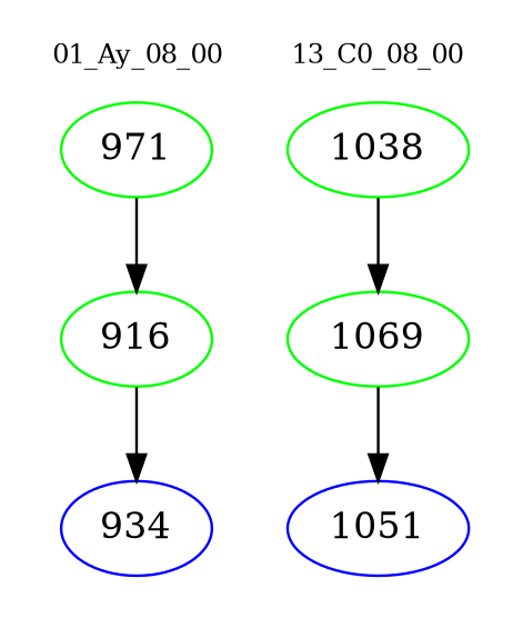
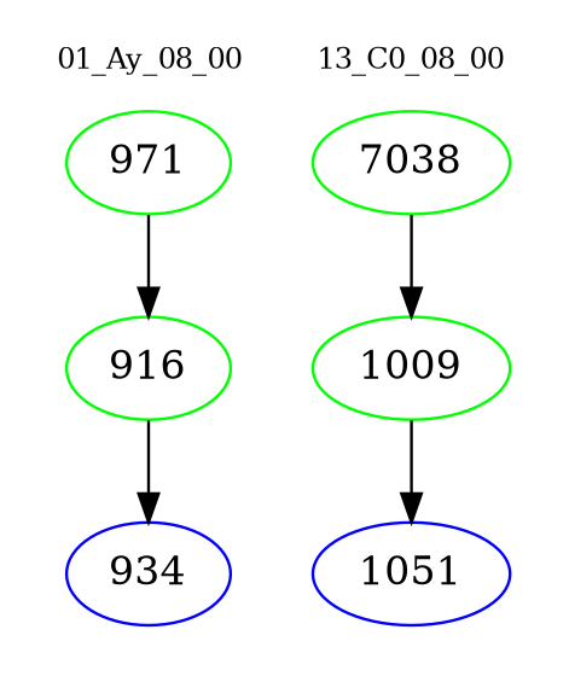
  digraph {
    node [color=green]
    edge [color=black]
    n1 [label=971]
    n2 [label=916]
    n3 [color=blue label=934]
-   n4 [label=1038]
-   n5 [label=1069]
+   n4 [label=7038]
+   n5 [label=1009]
    n6 [color=blue label=1051]
    subgraph cluster_1 {
      color=white
      fontsize=10
      label="01_Ay_08_00"
      n1
      n2
      n3
    }
    subgraph cluster_2 {
      color=white
      fontsize=10
      label="13_C0_08_00"
      n4
      n5
      n6
    }
    n1 -> n2
    n2 -> n3
    n4 -> n5
    n5 -> n6
  }
